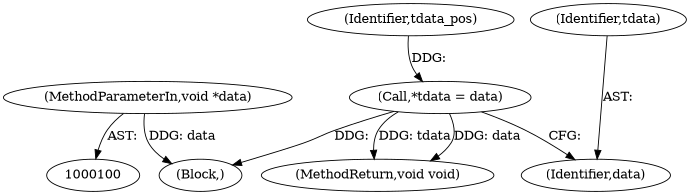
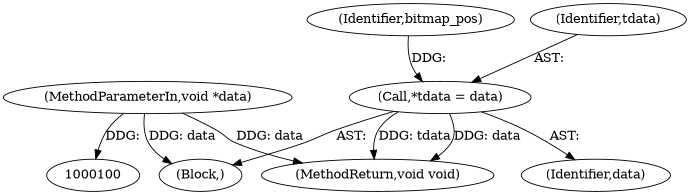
  digraph {
    n1 [label="(MethodParameterIn,void *data)"]
    n2 [label="(MethodReturn,void void)"]
    1000100
    n4 [label="(Block,)"]
    n5 [label="(Call,*tdata = data)"]
    n6 [label="(Identifier,data)"]
    n7 [label="(Identifier,tdata)"]
-   n8 [label="(Identifier,tdata_pos)"]
-   n1 -> 1000100 [label="AST: "]
+   n8 [label="(Identifier,bitmap_pos)"]
+   n1 -> n2 [label="DDG: data"]
+   n1 -> 1000100 [label="DDG: "]
    n1 -> n4 [label="DDG: data"]
    n5 -> n2 [label="DDG: tdata"]
    n5 -> n2 [label="DDG: data"]
-   n5 -> n4 [label="DDG: "]
-   n5 -> n6 [label="CFG: "]
-   n7 -> n6 [label="AST: "]
+   n5 -> n4 [label="AST: "]
+   n5 -> n6 [label="AST: "]
+   n7 -> n5 [label="AST: "]
    n8 -> n5 [label="DDG: "]
  }
